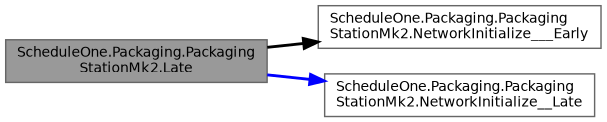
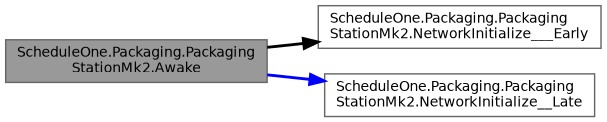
  digraph {
    rankdir=LR
    node [color=grey40 fillcolor=white fontname=Helvetica fontsize=10 shape=box style=filled]
    edge [fontname=Helvetica fontsize=10 labelfontname=Helvetica labelfontsize=10 style=bold]
-   n1 [color=gray40 fillcolor=grey60 fontcolor=black height=0.2 label="ScheduleOne.Packaging.Packaging\lStationMk2.Late" width=0.4]
+   n1 [color=gray40 fillcolor=grey60 fontcolor=black height=0.2 label="ScheduleOne.Packaging.Packaging\lStationMk2.Awake" width=0.4]
    n2 [height=0.2 label="ScheduleOne.Packaging.Packaging\lStationMk2.NetworkInitialize___Early" width=0.4]
    n3 [height=0.2 label="ScheduleOne.Packaging.Packaging\lStationMk2.NetworkInitialize__Late" width=0.4]
    n1 -> n2 [color=black]
    n1 -> n3 [color=blue]
  }
